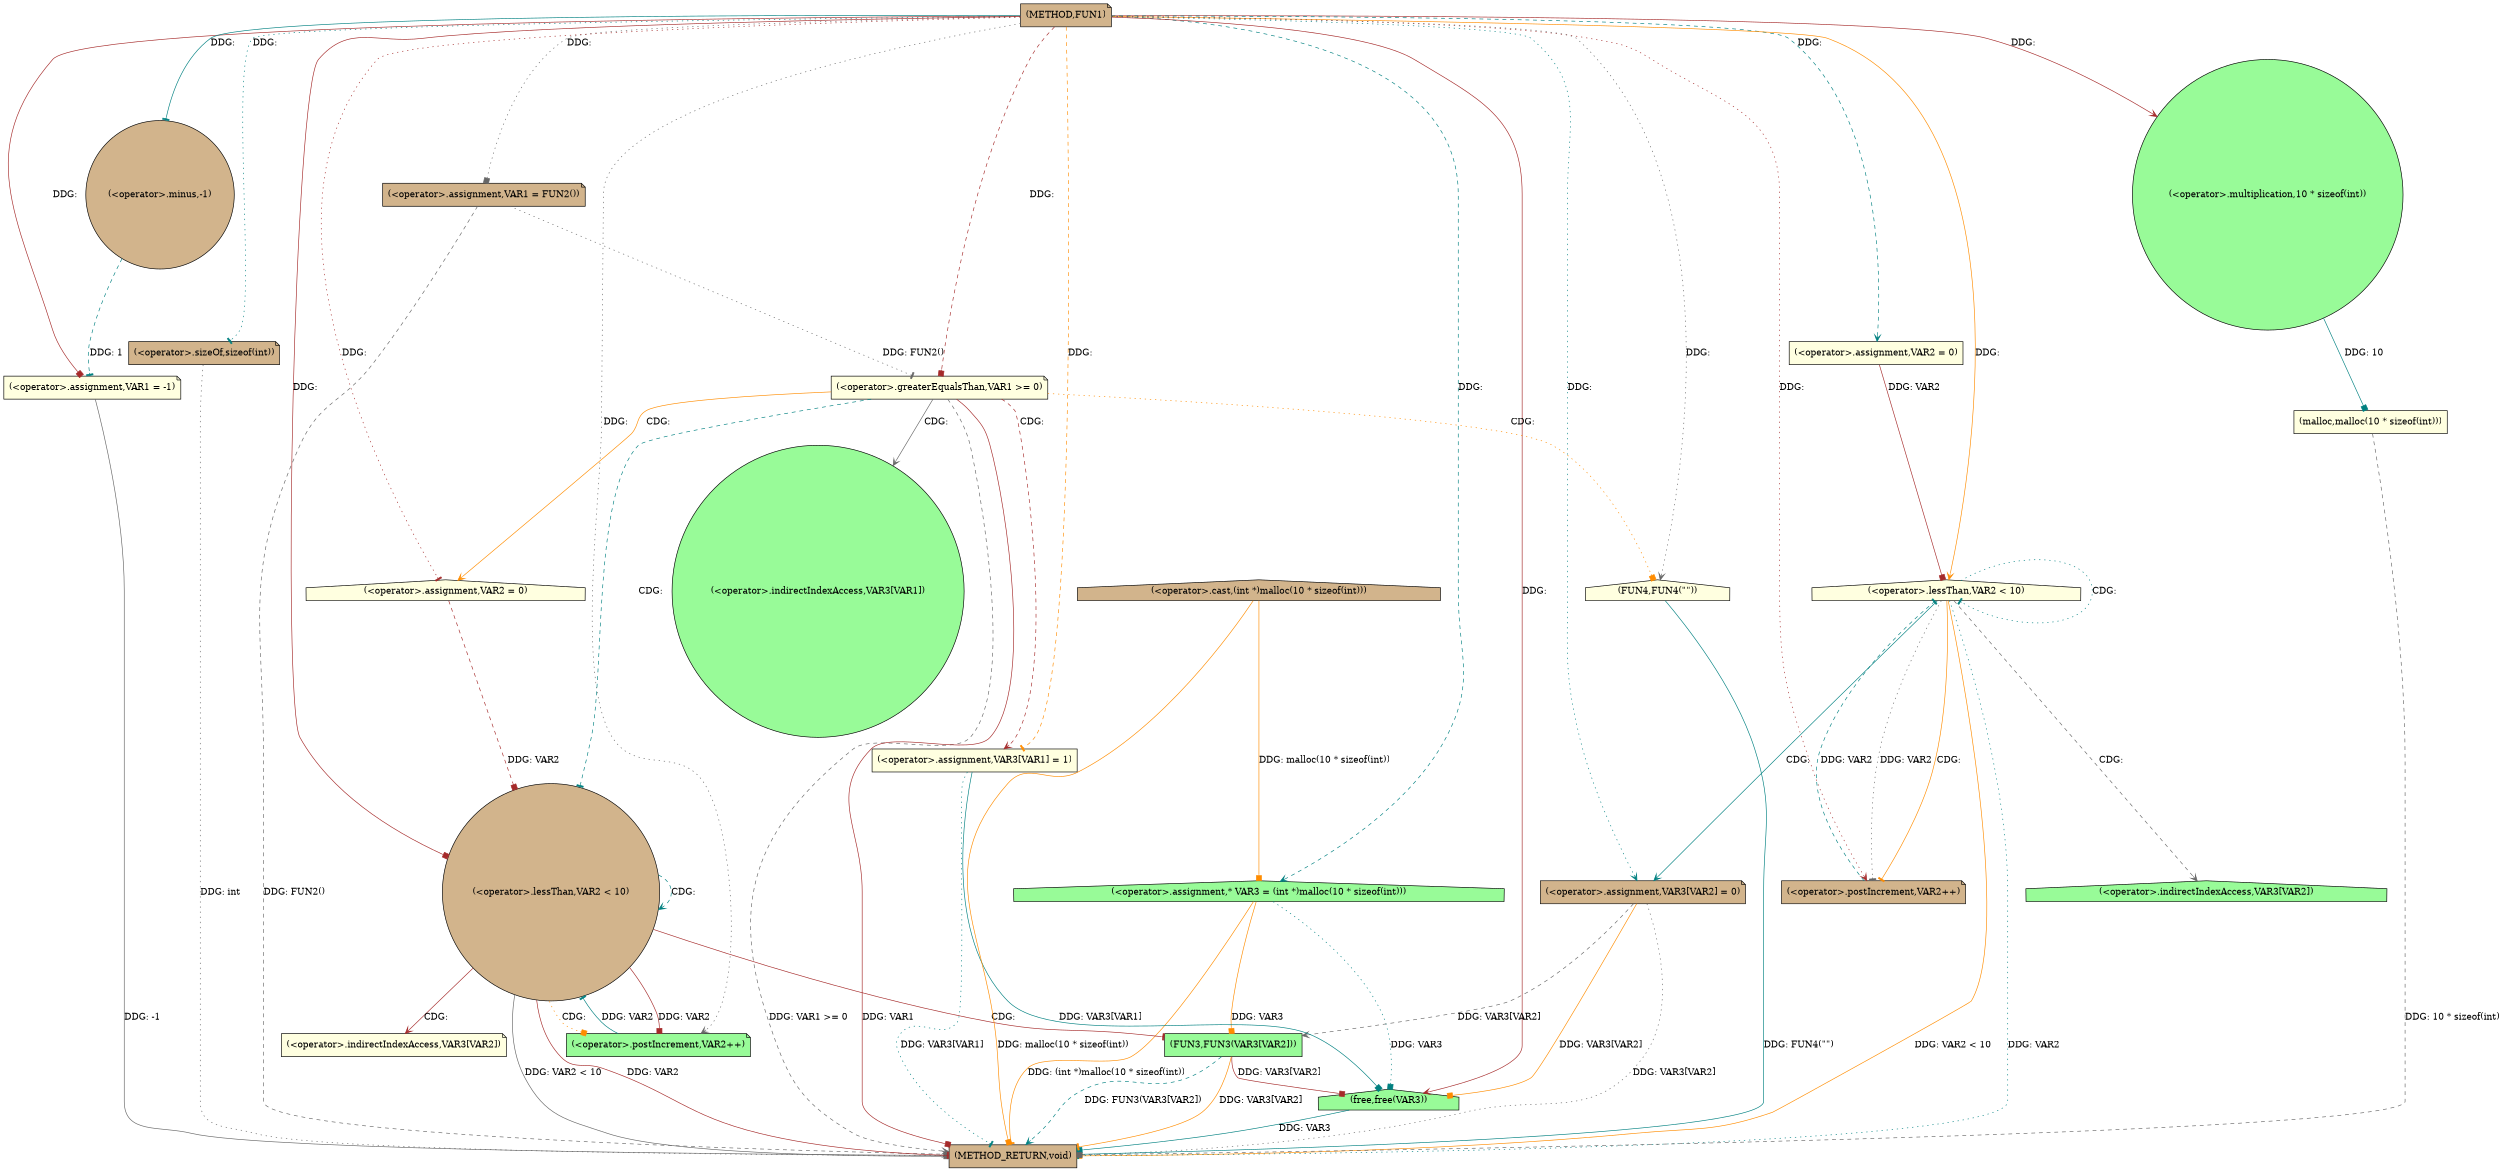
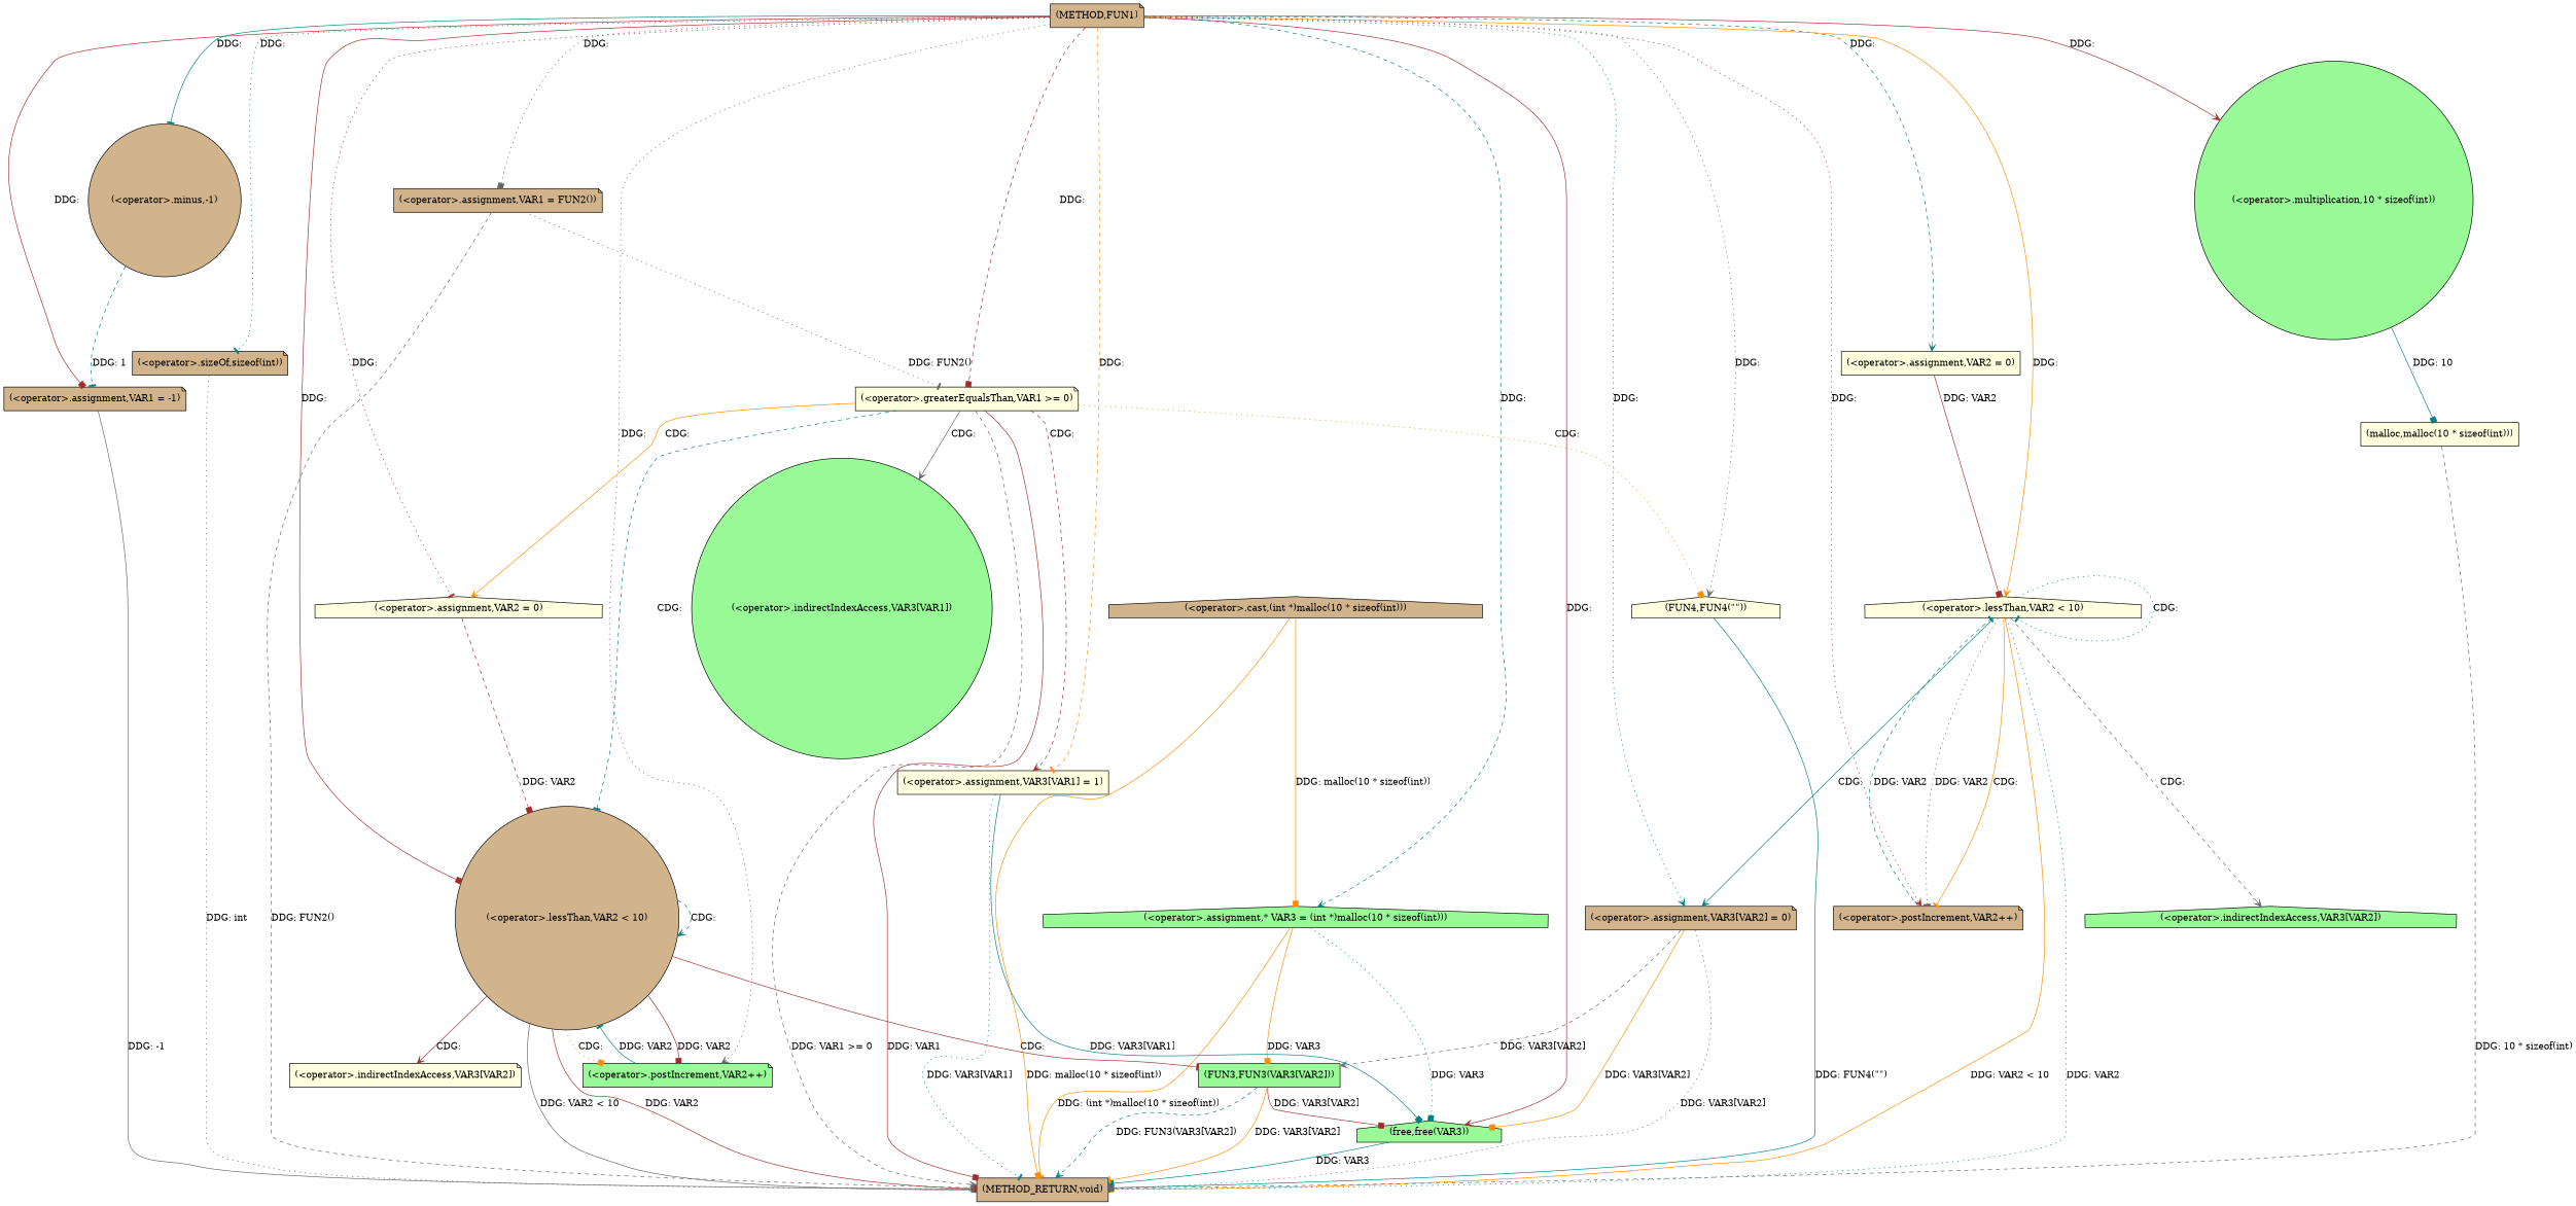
  digraph {
    node [fillcolor=tan shape=note style=filled]
    edge [arrowhead=box color=teal style=solid]
    n1 [label="(METHOD,FUN1)"]
-   n2 [fillcolor=lightyellow label="(<operator>.assignment,VAR1 = -1)"]
+   n2 [label="(<operator>.assignment,VAR1 = -1)"]
    n3 [label="(<operator>.minus,-1)" shape=circle]
    n4 [label="(<operator>.assignment,VAR1 = FUN2())"]
    n5 [fillcolor=palegreen label="(<operator>.assignment,* VAR3 = (int *)malloc(10 * sizeof(int)))" shape=house]
    n6 [fillcolor=palegreen label="(<operator>.multiplication,10 * sizeof(int))" shape=circle]
    n7 [label="(<operator>.sizeOf,sizeof(int))"]
    n8 [fillcolor=lightyellow label="(<operator>.assignment,VAR2 = 0)" shape=box]
    n9 [fillcolor=lightyellow label="(<operator>.lessThan,VAR2 < 10)" shape=house]
    n10 [label="(<operator>.postIncrement,VAR2++)"]
    n11 [label="(<operator>.assignment,VAR3[VAR2] = 0)"]
    n12 [fillcolor=lightyellow label="(<operator>.greaterEqualsThan,VAR1 >= 0)"]
    n13 [fillcolor=lightyellow label="(<operator>.assignment,VAR3[VAR1] = 1)" shape=box]
    n14 [fillcolor=lightyellow label="(<operator>.assignment,VAR2 = 0)" shape=house]
    n15 [label="(<operator>.lessThan,VAR2 < 10)" shape=circle]
    n16 [fillcolor=palegreen label="(<operator>.postIncrement,VAR2++)"]
    n17 [fillcolor=lightyellow label="(FUN4,FUN4(\"\"))" shape=house]
    n18 [fillcolor=palegreen label="(free,free(VAR3))" shape=house]
    n19 [label="(METHOD_RETURN,void)" shape=box]
    n20 [fillcolor=palegreen label="(FUN3,FUN3(VAR3[VAR2]))" shape=box]
    n21 [fillcolor=lightyellow label="(malloc,malloc(10 * sizeof(int)))" shape=box]
    n22 [fillcolor=palegreen label="(<operator>.indirectIndexAccess,VAR3[VAR2])" shape=house]
    n23 [fillcolor=palegreen label="(<operator>.indirectIndexAccess,VAR3[VAR1])" shape=circle]
    n24 [fillcolor=lightyellow label="(<operator>.indirectIndexAccess,VAR3[VAR2])"]
    n25 [label="(<operator>.cast,(int *)malloc(10 * sizeof(int)))" shape=house]
    n1 -> n2 [color=brown label="DDG: "]
    n1 -> n3 [arrowhead=tee label="DDG: "]
    n1 -> n4 [color=gray40 label="DDG: " style=dotted]
    n1 -> n5 [arrowhead=vee label="DDG: " style=dashed]
    n1 -> n6 [arrowhead=vee color=brown label="DDG: "]
    n1 -> n7 [arrowhead=tee label="DDG: " style=dotted]
    n1 -> n8 [arrowhead=vee label="DDG: " style=dashed]
    n1 -> n9 [arrowhead=vee color=darkorange label="DDG: "]
    n1 -> n10 [arrowhead=vee color=brown label="DDG: " style=dotted]
    n1 -> n11 [arrowhead=vee label="DDG: " style=dotted]
    n1 -> n12 [color=brown label="DDG: " style=dashed]
    n1 -> n13 [arrowhead=tee color=darkorange label="DDG: " style=dashed]
    n1 -> n14 [arrowhead=tee color=brown label="DDG: " style=dotted]
    n1 -> n15 [color=brown label="DDG: "]
    n1 -> n16 [arrowhead=vee color=gray40 label="DDG: " style=dotted]
    n1 -> n17 [arrowhead=vee color=gray40 label="DDG: " style=dotted]
    n1 -> n18 [arrowhead=vee color=brown label="DDG: "]
    n2 -> n19 [arrowhead=tee color=gray40 label="DDG: -1"]
    n3 -> n2 [arrowhead=tee label="DDG: 1" style=dashed]
    n4 -> n12 [arrowhead=tee color=gray40 label="DDG: FUN2()" style=dotted]
    n4 -> n19 [arrowhead=vee color=gray40 label="DDG: FUN2()" style=dashed]
    n5 -> n18 [label="DDG: VAR3" style=dotted]
    n5 -> n19 [arrowhead=tee color=darkorange label="DDG: (int *)malloc(10 * sizeof(int))"]
    n5 -> n20 [color=darkorange label="DDG: VAR3"]
    n6 -> n21 [label="DDG: 10"]
    n7 -> n19 [arrowhead=tee color=gray40 label="DDG: int" style=dotted]
    n8 -> n9 [color=brown label="DDG: VAR2"]
    n9 -> n9 [arrowhead=tee label="CDG: " style=dotted]
    n9 -> n10 [arrowhead=tee color=gray40 label="DDG: VAR2" style=dotted]
    n9 -> n10 [arrowhead=tee color=darkorange label="CDG: "]
    n9 -> n11 [arrowhead=vee label="CDG: "]
    n9 -> n19 [color=darkorange label="DDG: VAR2 < 10"]
    n9 -> n19 [arrowhead=tee label="DDG: VAR2" style=dotted]
    n9 -> n22 [arrowhead=vee color=gray40 label="CDG: " style=dashed]
    n10 -> n9 [arrowhead=tee label="DDG: VAR2" style=dashed]
    n11 -> n18 [color=darkorange label="DDG: VAR3[VAR2]"]
    n11 -> n19 [color=gray40 label="DDG: VAR3[VAR2]" style=dotted]
    n11 -> n20 [arrowhead=vee color=gray40 label="DDG: VAR3[VAR2]" style=dashed]
    n12 -> n13 [arrowhead=vee color=brown label="CDG: " style=dashed]
    n12 -> n14 [arrowhead=vee color=darkorange label="CDG: "]
    n12 -> n15 [arrowhead=tee label="CDG: " style=dashed]
    n12 -> n17 [color=darkorange label="CDG: " style=dotted]
    n12 -> n19 [arrowhead=vee color=gray40 label="DDG: VAR1 >= 0" style=dashed]
    n12 -> n19 [color=brown label="DDG: VAR1"]
    n12 -> n23 [arrowhead=vee color=gray40 label="CDG: "]
    n13 -> n18 [label="DDG: VAR3[VAR1]"]
    n13 -> n19 [arrowhead=tee label="DDG: VAR3[VAR1]" style=dotted]
    n14 -> n15 [color=brown label="DDG: VAR2" style=dashed]
    n15 -> n15 [arrowhead=vee label="CDG: " style=dashed]
    n15 -> n16 [color=brown label="DDG: VAR2"]
    n15 -> n16 [color=darkorange label="CDG: " style=dotted]
    n15 -> n19 [color=gray40 label="DDG: VAR2 < 10"]
    n15 -> n19 [arrowhead=tee color=brown label="DDG: VAR2"]
    n15 -> n20 [arrowhead=tee color=brown label="CDG: "]
    n15 -> n24 [arrowhead=vee color=brown label="CDG: "]
    n16 -> n15 [arrowhead=tee label="DDG: VAR2"]
    n17 -> n19 [arrowhead=tee label="DDG: FUN4(\"\")"]
    n18 -> n19 [label="DDG: VAR3"]
    n20 -> n18 [color=brown label="DDG: VAR3[VAR2]"]
    n20 -> n19 [arrowhead=vee label="DDG: FUN3(VAR3[VAR2])" style=dashed]
    n20 -> n19 [arrowhead=tee color=darkorange label="DDG: VAR3[VAR2]"]
    n21 -> n19 [color=gray40 label="DDG: 10 * sizeof(int)" style=dashed]
    n25 -> n5 [color=darkorange label="DDG: malloc(10 * sizeof(int))"]
    n25 -> n19 [color=darkorange label="DDG: malloc(10 * sizeof(int))"]
  }
